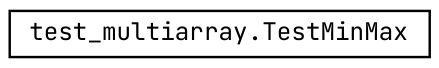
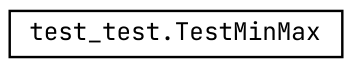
  digraph {
    rankdir=TB
    fontname="JetBrains Mono"
-   n1 [color=black fillcolor=white fontname="JetBrains Mono" fontsize=10 height=0.2 label="test_multiarray.TestMinMax" shape=record style=filled width=0.4]
+   n1 [color=black fillcolor=white fontname="JetBrains Mono" fontsize=10 height=0.2 label="test_test.TestMinMax" shape=record style=filled width=0.4]
  }
